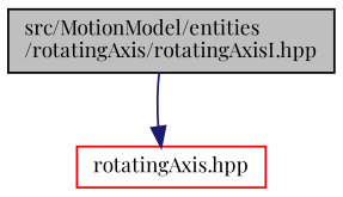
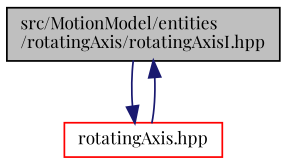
  digraph {
    fontname="Playfair Display"
    node [fontname="Playfair Display" fontsize=10 shape=record style=filled]
    edge [color=midnightblue fontname="Playfair Display" fontsize=10 labelfontname=Helvetica labelfontsize=10 style=solid]
    n1 [color=black fillcolor=grey75 fontcolor=black height=0.2 label="src/MotionModel/entities\l/rotatingAxis/rotatingAxisI.hpp" width=0.4]
    n2 [color=red fillcolor=white height=0.2 label="rotatingAxis.hpp" width=0.4]
    n1 -> n2
+   n2 -> n1
  }
